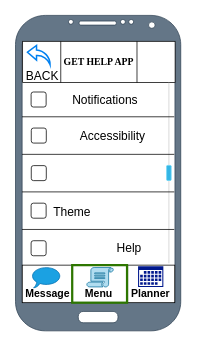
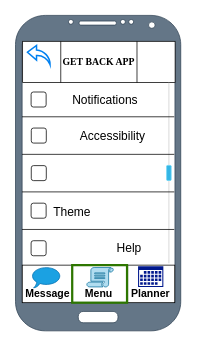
  <mxCell id="0" />
  <mxCell id="1" parent="0" />
  <mxCell id="2" value="" style="rounded=1;whiteSpace=wrap;html=1;strokeWidth=1;" vertex="1" parent="1"><mxGeometry x="40.77" y="122" width="20" height="20" as="geometry" /></mxCell>
  <mxCell id="3" value="" style="verticalLabelPosition=bottom;verticalAlign=top;html=1;shadow=0;dashed=0;strokeWidth=1;shape=mxgraph.android.phone2;strokeColor=#314354;fillColor=#647687;fontColor=#ffffff;" parent="1" vertex="1"><mxGeometry x="20" y="20" width="220" height="420" as="geometry" /></mxCell>
  <mxCell id="4" value="" style="rounded=0;whiteSpace=wrap;html=1;" parent="1" vertex="1"><mxGeometry x="29" y="352.5" width="203" height="50" as="geometry" /></mxCell>
  <mxCell id="5" value="" style="endArrow=none;html=1;exitX=0.25;exitY=1;exitDx=0;exitDy=0;entryX=0.25;entryY=0;entryDx=0;entryDy=0;" parent="1" edge="1"><mxGeometry width="50" height="50" relative="1" as="geometry"><mxPoint x="95.75" y="402.5" as="sourcePoint" /><mxPoint x="95.75" y="352.5" as="targetPoint" /></mxGeometry></mxCell>
  <mxCell id="6" value="" style="endArrow=none;html=1;exitX=0.75;exitY=1;exitDx=0;exitDy=0;entryX=0.75;entryY=0;entryDx=0;entryDy=0;" parent="1" edge="1"><mxGeometry width="50" height="50" relative="1" as="geometry"><mxPoint x="169.25" y="402.5" as="sourcePoint" /><mxPoint x="169.25" y="352.5" as="targetPoint" /></mxGeometry></mxCell>
  <mxCell id="7" value="&lt;b&gt;&lt;font style=&quot;font-size: 14px&quot;&gt;Menu&lt;/font&gt;&lt;/b&gt;" style="text;html=1;strokeColor=none;fillColor=none;align=center;verticalAlign=middle;whiteSpace=wrap;rounded=0;" parent="1" vertex="1"><mxGeometry x="110.5" y="380" width="40" height="20" as="geometry" /></mxCell>
  <mxCell id="8" value="&lt;b&gt;&lt;font style=&quot;font-size: 14px&quot;&gt;Message&lt;/font&gt;&lt;/b&gt;" style="text;html=1;strokeColor=none;fillColor=none;align=center;verticalAlign=middle;whiteSpace=wrap;rounded=0;" parent="1" vertex="1"><mxGeometry x="43" y="380" width="40" height="20" as="geometry" /></mxCell>
  <mxCell id="9" value="&lt;b&gt;&lt;font style=&quot;font-size: 14px&quot;&gt;Planner&lt;/font&gt;&lt;/b&gt;" style="text;html=1;strokeColor=none;fillColor=none;align=center;verticalAlign=middle;whiteSpace=wrap;rounded=0;" parent="1" vertex="1"><mxGeometry x="180" y="380" width="40" height="20" as="geometry" /></mxCell>
  <mxCell id="10" value="" style="whiteSpace=wrap;html=1;shape=mxgraph.basic.oval_callout;fillColor=#1ba1e2;strokeColor=#006EAF;fontColor=#ffffff;" parent="1" vertex="1"><mxGeometry x="40.77" y="354.5" width="40.5" height="28.25" as="geometry" /></mxCell>
  <mxCell id="11" value="" style="pointerEvents=1;shadow=0;dashed=0;html=1;strokeColor=#10739e;fillColor=#b1ddf0;labelPosition=center;verticalLabelPosition=bottom;verticalAlign=top;outlineConnect=0;align=center;shape=mxgraph.office.concepts.script;" parent="1" vertex="1"><mxGeometry x="115" y="355.69" width="35.5" height="25.87" as="geometry" /></mxCell>
  <mxCell id="12" value="" style="aspect=fixed;pointerEvents=1;shadow=0;dashed=0;html=1;strokeColor=none;labelPosition=center;verticalLabelPosition=bottom;verticalAlign=top;align=center;fillColor=#00188D;shape=mxgraph.mscae.enterprise.calendar" parent="1" vertex="1"><mxGeometry x="183.16" y="353.94" width="33.68" height="27.62" as="geometry" /></mxCell>
  <mxCell id="13" value="" style="rounded=0;whiteSpace=wrap;html=1;strokeColor=#2D7600;fontColor=#ffffff;fontStyle=1;fontSize=21;strokeWidth=3;fillColor=none;" parent="1" vertex="1"><mxGeometry x="95.5" y="352.5" width="73" height="50" as="geometry" /></mxCell>
  <mxCell id="14" value="" style="rounded=0;whiteSpace=wrap;html=1;" parent="1" vertex="1"><mxGeometry x="29.5" y="54.5" width="203" height="55" as="geometry" /></mxCell>
- <mxCell id="15" value="&lt;font face=&quot;Ariel&quot; size=&quot;1&quot;&gt;&lt;b style=&quot;font-size: 13px&quot;&gt;GET HELP APP&lt;/b&gt;&lt;/font&gt;" style="text;html=1;strokeColor=none;fillColor=none;align=center;verticalAlign=middle;whiteSpace=wrap;rounded=0;" parent="1" vertex="1"><mxGeometry x="76" y="73" width="110" height="18" as="geometry" /></mxCell>
- <mxCell id="16" value="&lt;font style=&quot;font-size: 16px&quot;&gt;BACK&lt;/font&gt;" style="text;html=1;strokeColor=none;fillColor=none;align=center;verticalAlign=middle;whiteSpace=wrap;rounded=0;" parent="1" vertex="1"><mxGeometry x="36" y="90" width="40" height="19" as="geometry" /></mxCell>
+ <mxCell id="15" value="&lt;font face=&quot;Ariel&quot; size=&quot;1&quot;&gt;&lt;b style=&quot;font-size: 13px&quot;&gt;GET BACK APP&lt;/b&gt;&lt;/font&gt;" style="text;html=1;strokeColor=none;fillColor=none;align=center;verticalAlign=middle;whiteSpace=wrap;rounded=0;" parent="1" vertex="1"><mxGeometry x="76" y="73" width="110" height="18" as="geometry" /></mxCell>
  <mxCell id="17" value="" style="endArrow=none;html=1;fontSize=21;exitX=0.25;exitY=1;exitDx=0;exitDy=0;entryX=0.25;entryY=0;entryDx=0;entryDy=0;" parent="1" source="14" target="14" edge="1"><mxGeometry width="50" height="50" relative="1" as="geometry"><mxPoint x="90" y="166.5" as="sourcePoint" /><mxPoint x="140" y="116.5" as="targetPoint" /></mxGeometry></mxCell>
  <mxCell id="18" value="" style="endArrow=none;html=1;fontSize=21;exitX=0.75;exitY=1;exitDx=0;exitDy=0;entryX=0.75;entryY=0;entryDx=0;entryDy=0;" parent="1" source="14" target="14" edge="1"><mxGeometry width="50" height="50" relative="1" as="geometry"><mxPoint x="90" y="166.5" as="sourcePoint" /><mxPoint x="140" y="116.5" as="targetPoint" /></mxGeometry></mxCell>
  <mxCell id="19" value="" style="html=1;verticalLabelPosition=bottom;align=center;labelBackgroundColor=#ffffff;verticalAlign=top;strokeWidth=2;strokeColor=#0080F0;shadow=0;dashed=0;shape=mxgraph.ios7.icons.back;fillColor=none;fontSize=20;" parent="1" vertex="1"><mxGeometry x="36" y="60" width="30" height="25.5" as="geometry" /></mxCell>
  <mxCell id="20" value="" style="verticalLabelPosition=bottom;verticalAlign=top;html=1;shadow=0;dashed=0;strokeWidth=1;shape=mxgraph.android.quickscroll3;dy=0.5;fillColor=#33b5e5;strokeColor=#66D5F5;fontSize=16;" parent="1" vertex="1"><mxGeometry x="221.23" y="109.5" width="6" height="240.5" as="geometry" /></mxCell>
  <mxCell id="21" value="" style="line;strokeWidth=1;html=1;" vertex="1" parent="1"><mxGeometry x="28.62" y="150" width="202.77" height="10" as="geometry" /></mxCell>
  <mxCell id="22" value="" style="line;strokeWidth=1;html=1;" vertex="1" parent="1"><mxGeometry x="28.62" y="200" width="202.77" height="10" as="geometry" /></mxCell>
  <mxCell id="23" value="" style="line;strokeWidth=1;html=1;" vertex="1" parent="1"><mxGeometry x="28.62" y="250" width="202.77" height="10" as="geometry" /></mxCell>
  <mxCell id="24" value="" style="line;strokeWidth=1;html=1;" vertex="1" parent="1"><mxGeometry x="28.62" y="300" width="202.77" height="10" as="geometry" /></mxCell>
  <mxCell id="25" value="&lt;font style=&quot;font-size: 16px&quot;&gt;Notifications&lt;/font&gt;" style="text;html=1;align=center;verticalAlign=middle;resizable=0;points=[];autosize=1;" vertex="1" parent="1"><mxGeometry x="89" y="122" width="100" height="20" as="geometry" /></mxCell>
  <mxCell id="26" value="" style="shape=image;html=1;verticalAlign=top;verticalLabelPosition=bottom;labelBackgroundColor=#ffffff;imageAspect=0;aspect=fixed;image=https://cdn0.iconfinder.com/data/icons/essentials-9/128/__Bell-128.png;strokeWidth=1;" vertex="1" parent="1"><mxGeometry x="42.77" y="124" width="16" height="16" as="geometry" /></mxCell>
  <mxCell id="27" value="" style="rounded=1;whiteSpace=wrap;html=1;strokeWidth=1;" vertex="1" parent="1"><mxGeometry x="41" y="170" width="20" height="20" as="geometry" /></mxCell>
  <mxCell id="28" value="" style="rounded=1;whiteSpace=wrap;html=1;strokeWidth=1;" vertex="1" parent="1"><mxGeometry x="41" y="220" width="20" height="20" as="geometry" /></mxCell>
  <mxCell id="29" value="" style="rounded=1;whiteSpace=wrap;html=1;strokeWidth=1;" vertex="1" parent="1"><mxGeometry x="40.77" y="270" width="20" height="20" as="geometry" /></mxCell>
  <mxCell id="30" value="" style="rounded=1;whiteSpace=wrap;html=1;strokeWidth=1;" vertex="1" parent="1"><mxGeometry x="40.77" y="320" width="20" height="20" as="geometry" /></mxCell>
  <mxCell id="31" value="" style="shape=image;html=1;verticalAlign=top;verticalLabelPosition=bottom;labelBackgroundColor=#ffffff;imageAspect=0;aspect=fixed;image=https://cdn4.iconfinder.com/data/icons/ionicons/512/icon-ios7-glasses-outline-128.png;strokeWidth=1;" vertex="1" parent="1"><mxGeometry x="41" y="170" width="20" height="20" as="geometry" /></mxCell>
  <mxCell id="32" value="&lt;font style=&quot;font-size: 16px&quot;&gt;Accessibility&lt;/font&gt;" style="text;html=1;align=center;verticalAlign=middle;resizable=0;points=[];autosize=1;" vertex="1" parent="1"><mxGeometry x="99" y="170.5" width="100" height="20" as="geometry" /></mxCell>
  <mxCell id="33" value="" style="shape=image;html=1;verticalAlign=top;verticalLabelPosition=bottom;labelBackgroundColor=#ffffff;imageAspect=0;aspect=fixed;image=https://cdn4.iconfinder.com/data/icons/basic-ui-2-line/32/speaker-high-sound-volume-voice-128.png;strokeWidth=1;" vertex="1" parent="1"><mxGeometry x="43" y="222" width="16" height="16" as="geometry" /></mxCell>
  <mxCell id="34" value="" style="shape=image;html=1;verticalAlign=top;verticalLabelPosition=bottom;labelBackgroundColor=#ffffff;imageAspect=0;aspect=fixed;image=https://cdn0.iconfinder.com/data/icons/set-app-incredibles/24/Image-01-128.png;strokeWidth=1;" vertex="1" parent="1"><mxGeometry x="41.5" y="271" width="18" height="18" as="geometry" /></mxCell>
  <mxCell id="35" value="&lt;font style=&quot;font-size: 16px&quot;&gt;Theme&lt;/font&gt;" style="text;html=1;align=center;verticalAlign=middle;resizable=0;points=[];autosize=1;" vertex="1" parent="1"><mxGeometry x="60" y="271" width="70" height="20" as="geometry" /></mxCell>
  <mxCell id="36" value="&lt;span style=&quot;font-size: 16px&quot;&gt;Help&lt;/span&gt;" style="text;html=1;align=center;verticalAlign=middle;resizable=0;points=[];autosize=1;" vertex="1" parent="1"><mxGeometry x="146" y="320" width="50" height="20" as="geometry" /></mxCell>
  <mxCell id="37" value="" style="shape=image;html=1;verticalAlign=top;verticalLabelPosition=bottom;labelBackgroundColor=#ffffff;imageAspect=0;aspect=fixed;image=https://cdn4.iconfinder.com/data/icons/basic-ui-2-line/32/information-mark-letter-info-sign-128.png;strokeWidth=1;" vertex="1" parent="1"><mxGeometry x="42" y="322" width="17" height="17" as="geometry" /></mxCell>
